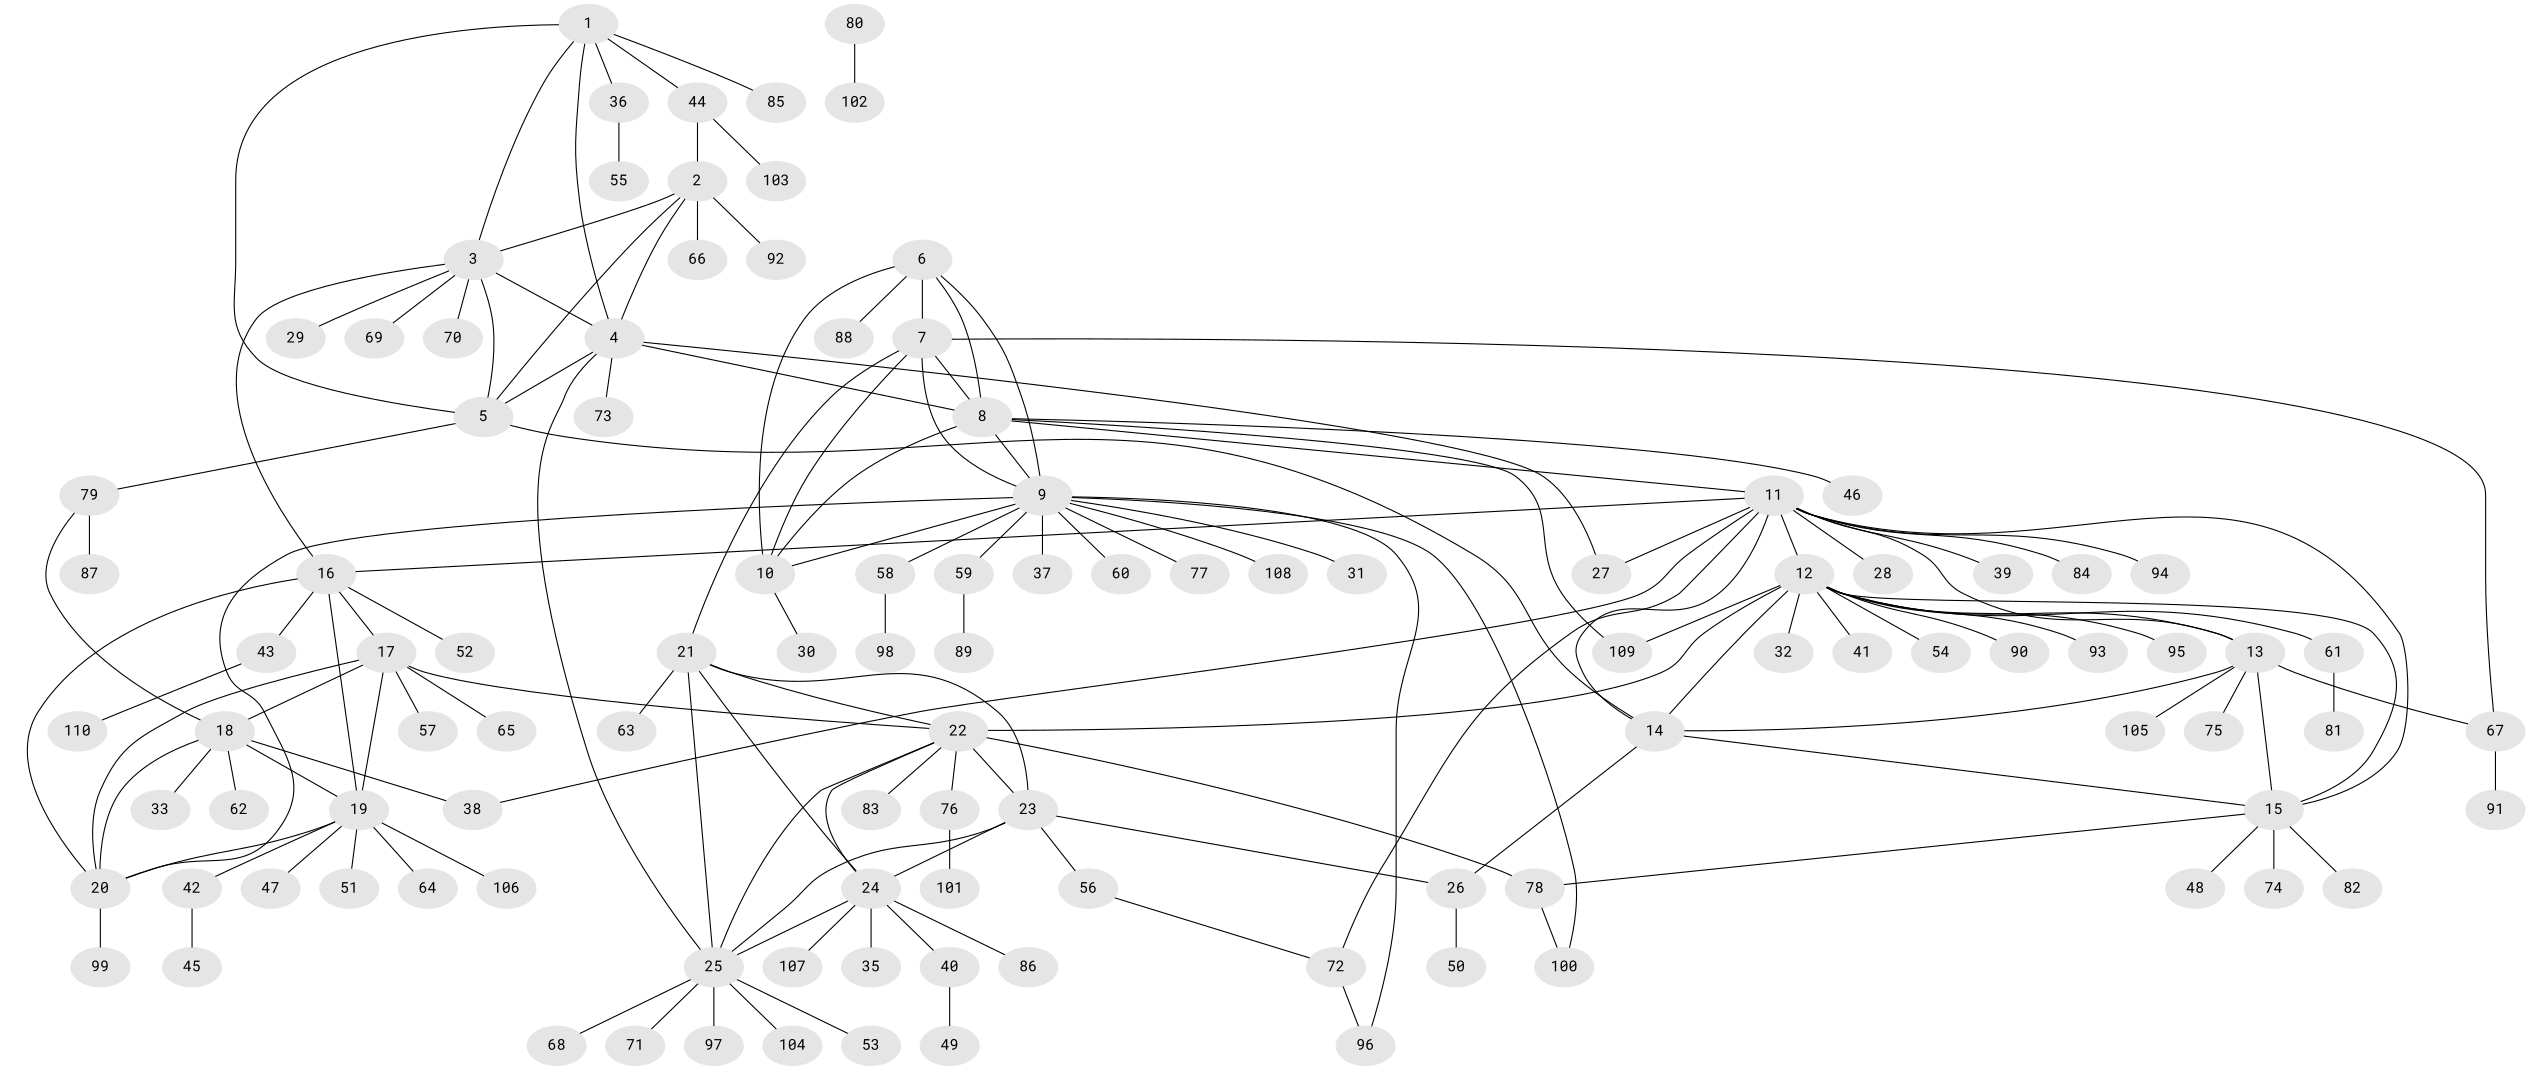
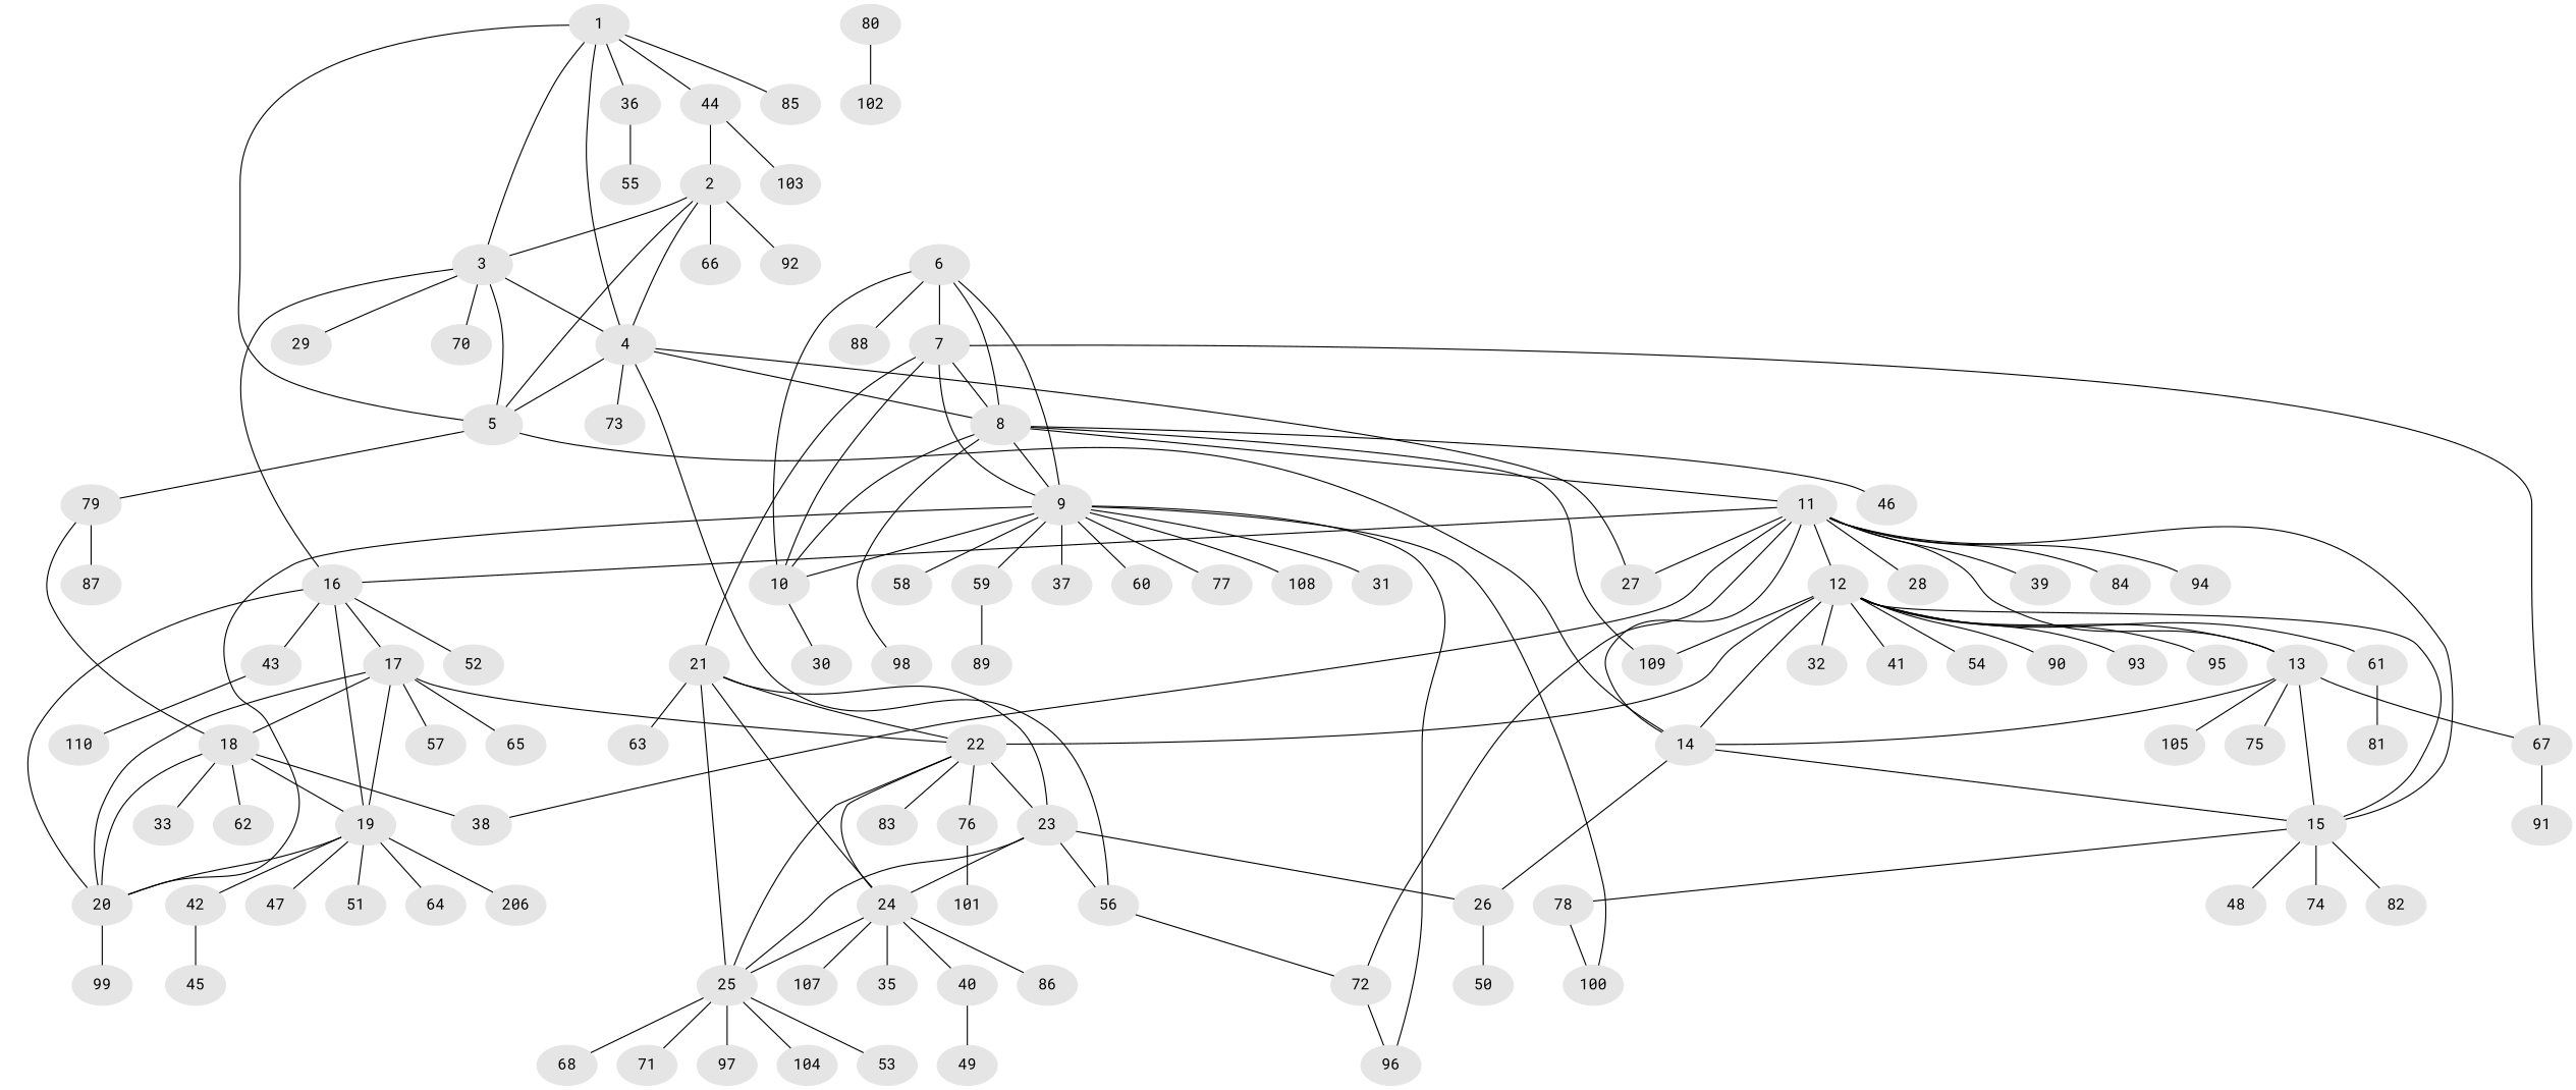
  graph {
    fontname="Roboto Mono"
    node [color=gray90 fontname="Roboto Mono" style=filled]
    edge [fontname="Roboto Mono"]
    1
    3
    4
    5
    36
    44
    85
    2
    66
    92
    16
    29
-   69
    70
    8
    25
    27
    73
    14
    79
    55
    103
    20
    17
    19
    43
    52
    9
    10
    11
    46
    98
    109
    53
    68
    71
    97
    104
    15
    26
    18
    87
    6
    7
    88
    21
    67
    31
    37
    58
    59
    60
    77
    96
    100
    108
    30
    22
    23
    24
    63
    91
    12
    13
    28
    38
    39
    72
    84
    94
    99
    89
    32
    41
    54
    61
    90
    93
    95
    105
    75
    48
    74
    78
    82
    76
    83
    81
    80
    102
    50
    57
    65
    33
    62
    42
    47
    51
    64
-   106
+   106 [label=206]
    110
    45
    56
    35
    40
    86
    107
    101
    49
    1 -- 3
    1 -- 4
    1 -- 5
    1 -- 36
    1 -- 44
    1 -- 85
    3 -- 4
    3 -- 5
    3 -- 16
    3 -- 29
-   3 -- 69
    3 -- 70
    4 -- 5
    4 -- 8
-   4 -- 25
+   4 -- 56
    4 -- 27
    4 -- 73
    5 -- 14
    5 -- 79
    36 -- 55
    44 -- 2
    44 -- 103
    2 -- 3
    2 -- 4
    2 -- 5
    2 -- 66
    2 -- 92
    16 -- 20
    16 -- 17
    16 -- 19
    16 -- 43
    16 -- 52
    8 -- 9
    8 -- 10
    8 -- 11
    8 -- 46
-   58 -- 98
+   8 -- 98
    8 -- 109
    25 -- 53
    25 -- 68
    25 -- 71
    25 -- 97
    25 -- 104
    14 -- 15
    14 -- 26
    79 -- 18
    79 -- 87
    20 -- 99
    17 -- 20
    17 -- 19
    17 -- 18
    17 -- 22
    17 -- 57
    17 -- 65
    19 -- 20
    19 -- 42
    19 -- 47
    19 -- 51
    19 -- 64
    19 -- 106
    43 -- 110
    9 -- 20
    9 -- 10
    9 -- 31
    9 -- 37
    9 -- 58
    9 -- 59
    9 -- 60
    9 -- 77
    9 -- 96
    9 -- 100
    9 -- 108
    10 -- 30
    11 -- 16
    11 -- 27
    11 -- 14
    11 -- 15
    11 -- 12
    11 -- 13
    11 -- 28
    11 -- 38
    11 -- 39
    11 -- 72
    11 -- 84
    11 -- 94
    15 -- 48
    15 -- 74
    15 -- 78
    15 -- 82
    26 -- 50
    18 -- 20
    18 -- 19
    18 -- 38
    18 -- 33
    18 -- 62
    6 -- 8
    6 -- 9
    6 -- 10
    6 -- 7
    6 -- 88
    7 -- 8
    7 -- 9
    7 -- 10
    7 -- 21
    7 -- 67
    21 -- 25
    21 -- 22
    21 -- 23
    21 -- 24
    21 -- 63
    67 -- 91
    59 -- 89
    22 -- 25
    22 -- 23
    22 -- 24
-   22 -- 78
    22 -- 76
    22 -- 83
    23 -- 25
    23 -- 26
    23 -- 24
    23 -- 56
    24 -- 25
    24 -- 35
    24 -- 40
    24 -- 86
    24 -- 107
    12 -- 14
    12 -- 109
    12 -- 15
    12 -- 22
    12 -- 13
    12 -- 32
    12 -- 41
    12 -- 54
    12 -- 61
    12 -- 90
    12 -- 93
    12 -- 95
    13 -- 14
    13 -- 15
    13 -- 67
    13 -- 105
    13 -- 75
    72 -- 96
    61 -- 81
    78 -- 100
    76 -- 101
    80 -- 102
    42 -- 45
    56 -- 72
    40 -- 49
  }
